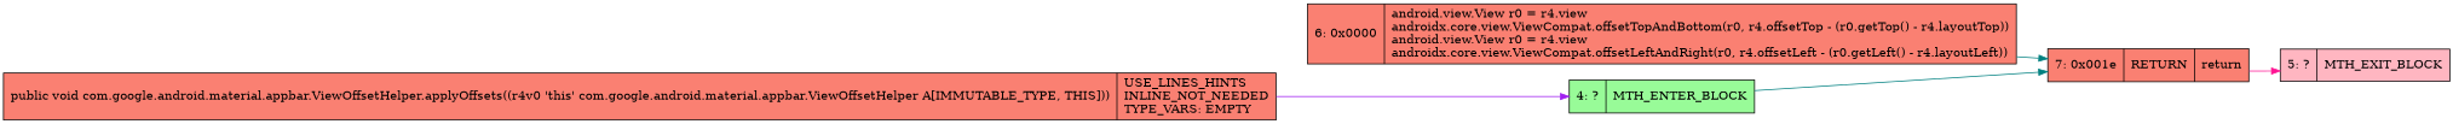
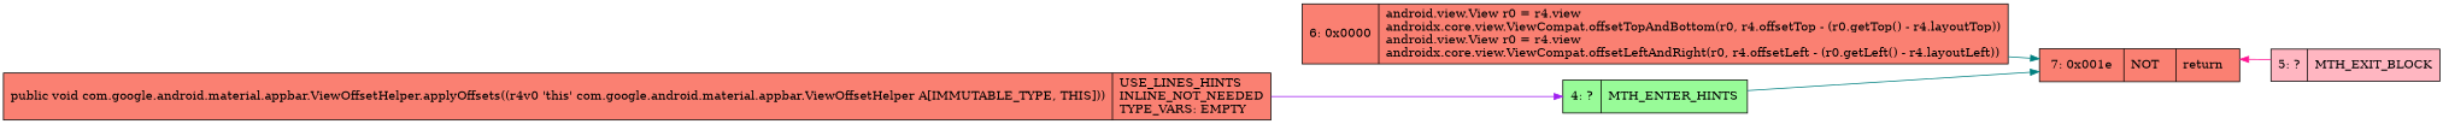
  digraph {
    rankdir=LR
    node [fillcolor=salmon shape=record style=filled]
    edge [color=teal]
-   n1 [fillcolor=palegreen label="{4\:\ ?|MTH_ENTER_BLOCK\l}"]
-   n2 [label="{7\:\ 0x001e|RETURN\l|return\l}"]
+   n1 [fillcolor=palegreen label="{4\:\ ?|MTH_ENTER_HINTS\l}"]
+   n2 [label="{7\:\ 0x001e|NOT\l|return\l}"]
    n3 [label="{6\:\ 0x0000|android.view.View r0 = r4.view\landroidx.core.view.ViewCompat.offsetTopAndBottom(r0, r4.offsetTop \- (r0.getTop() \- r4.layoutTop))\landroid.view.View r0 = r4.view\landroidx.core.view.ViewCompat.offsetLeftAndRight(r0, r4.offsetLeft \- (r0.getLeft() \- r4.layoutLeft))\l}"]
    n4 [fillcolor=lightpink label="{5\:\ ?|MTH_EXIT_BLOCK\l}"]
    n5 [label="{public void com.google.android.material.appbar.ViewOffsetHelper.applyOffsets((r4v0 'this' com.google.android.material.appbar.ViewOffsetHelper A[IMMUTABLE_TYPE, THIS]))  | USE_LINES_HINTS\lINLINE_NOT_NEEDED\lTYPE_VARS: EMPTY\l}"]
    n1 -> n2
-   n2 -> n4 [color=deeppink]
+   n4 -> n2 [color=deeppink]
    n3 -> n2
    n5 -> n1 [color=purple]
  }
